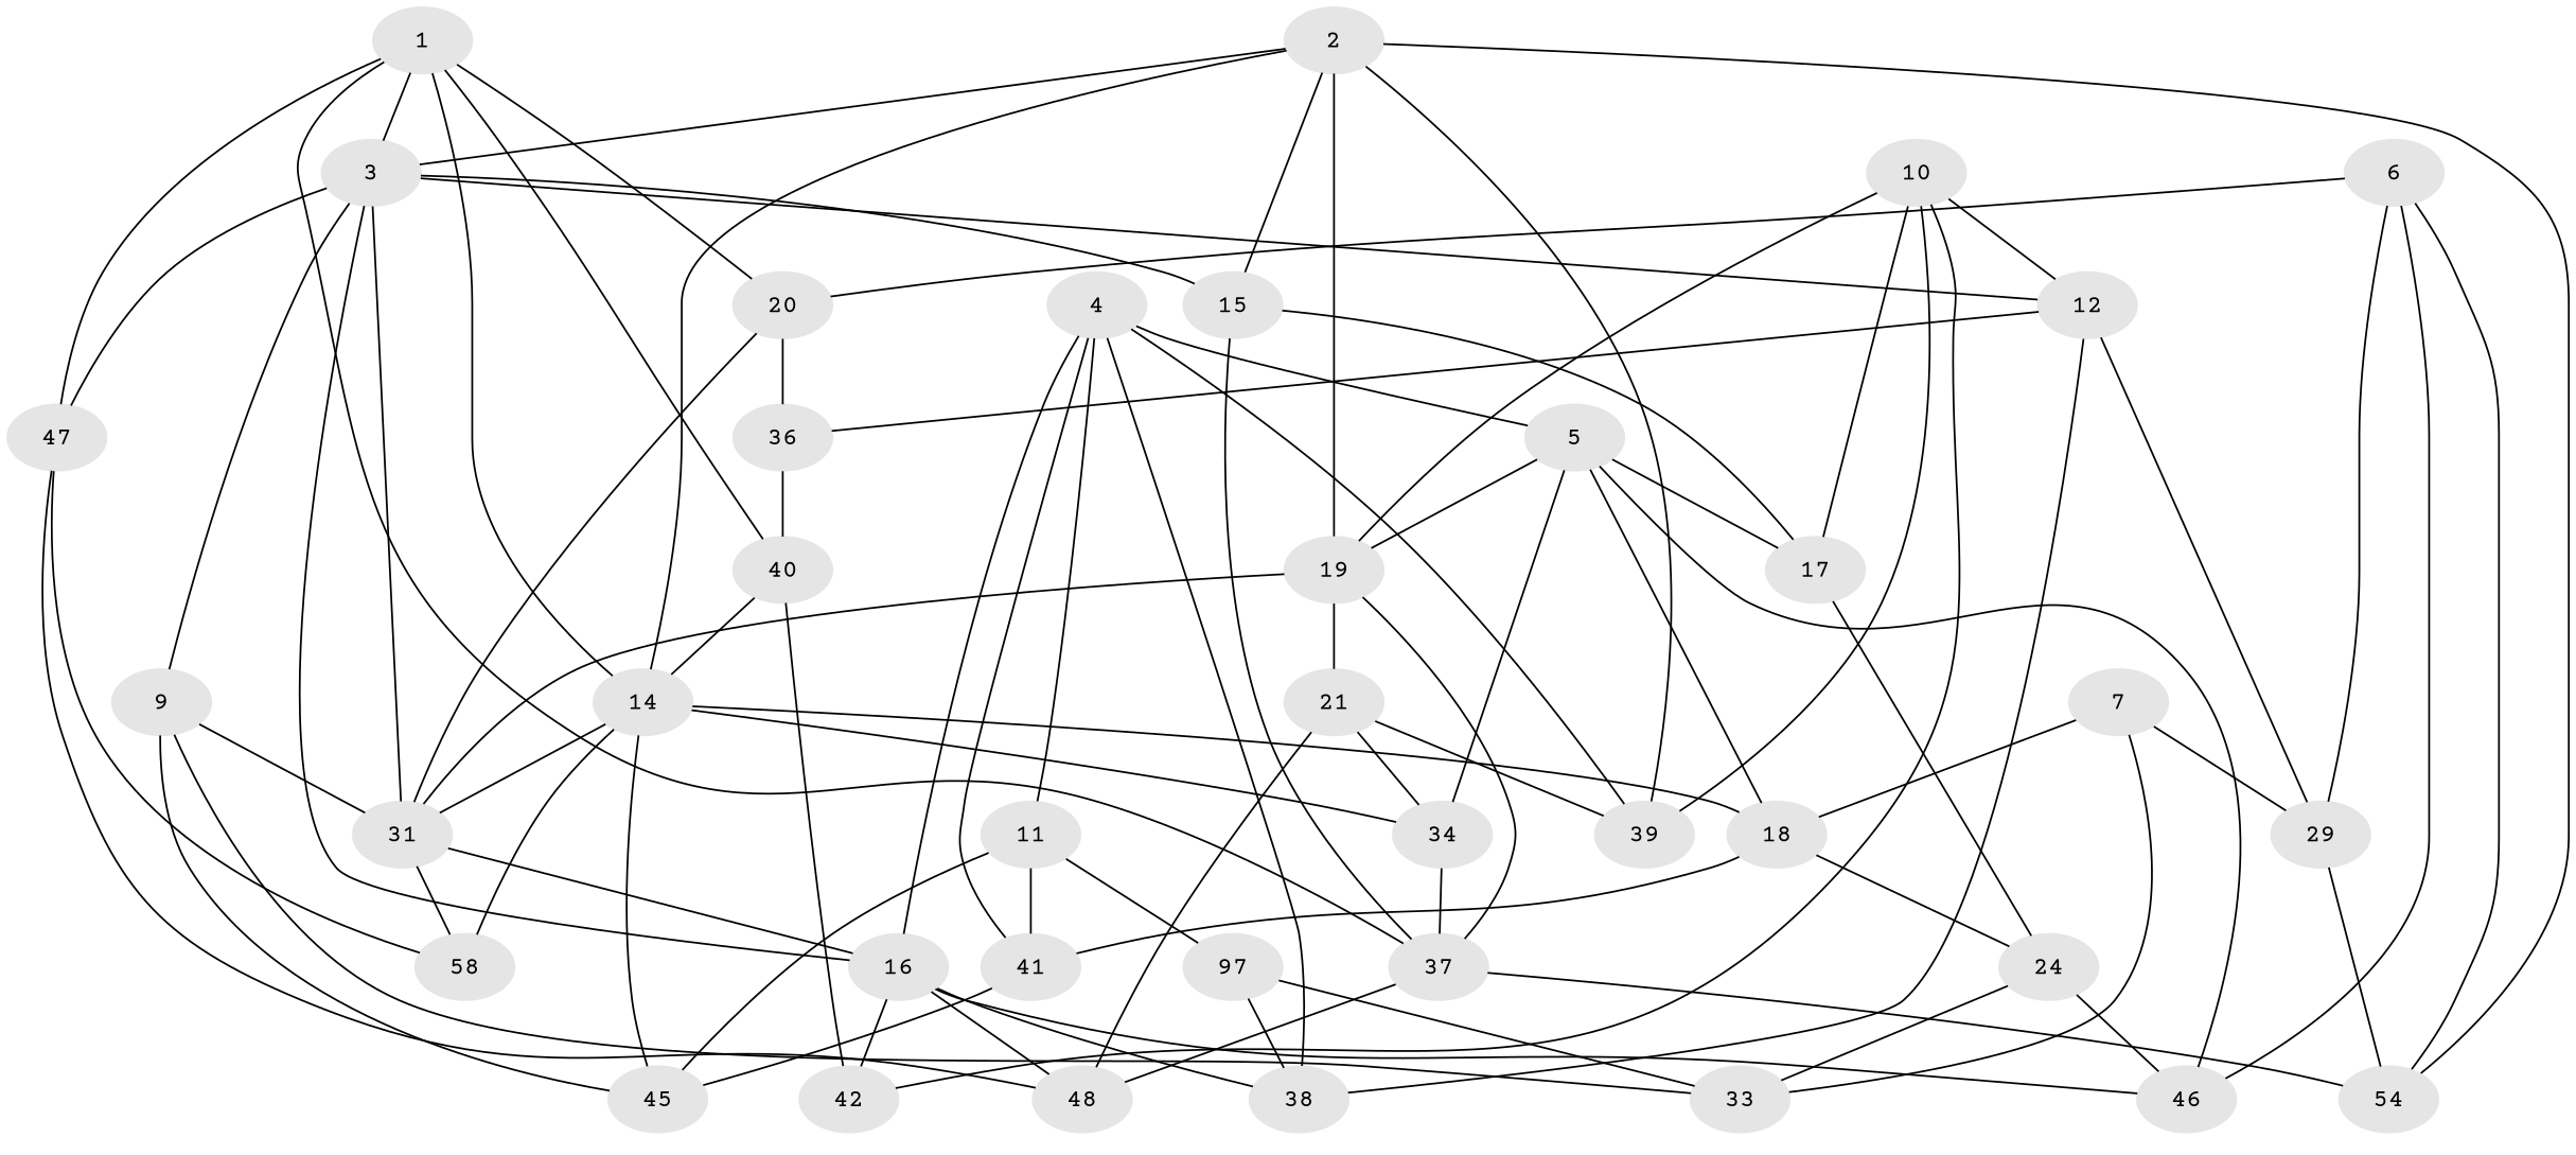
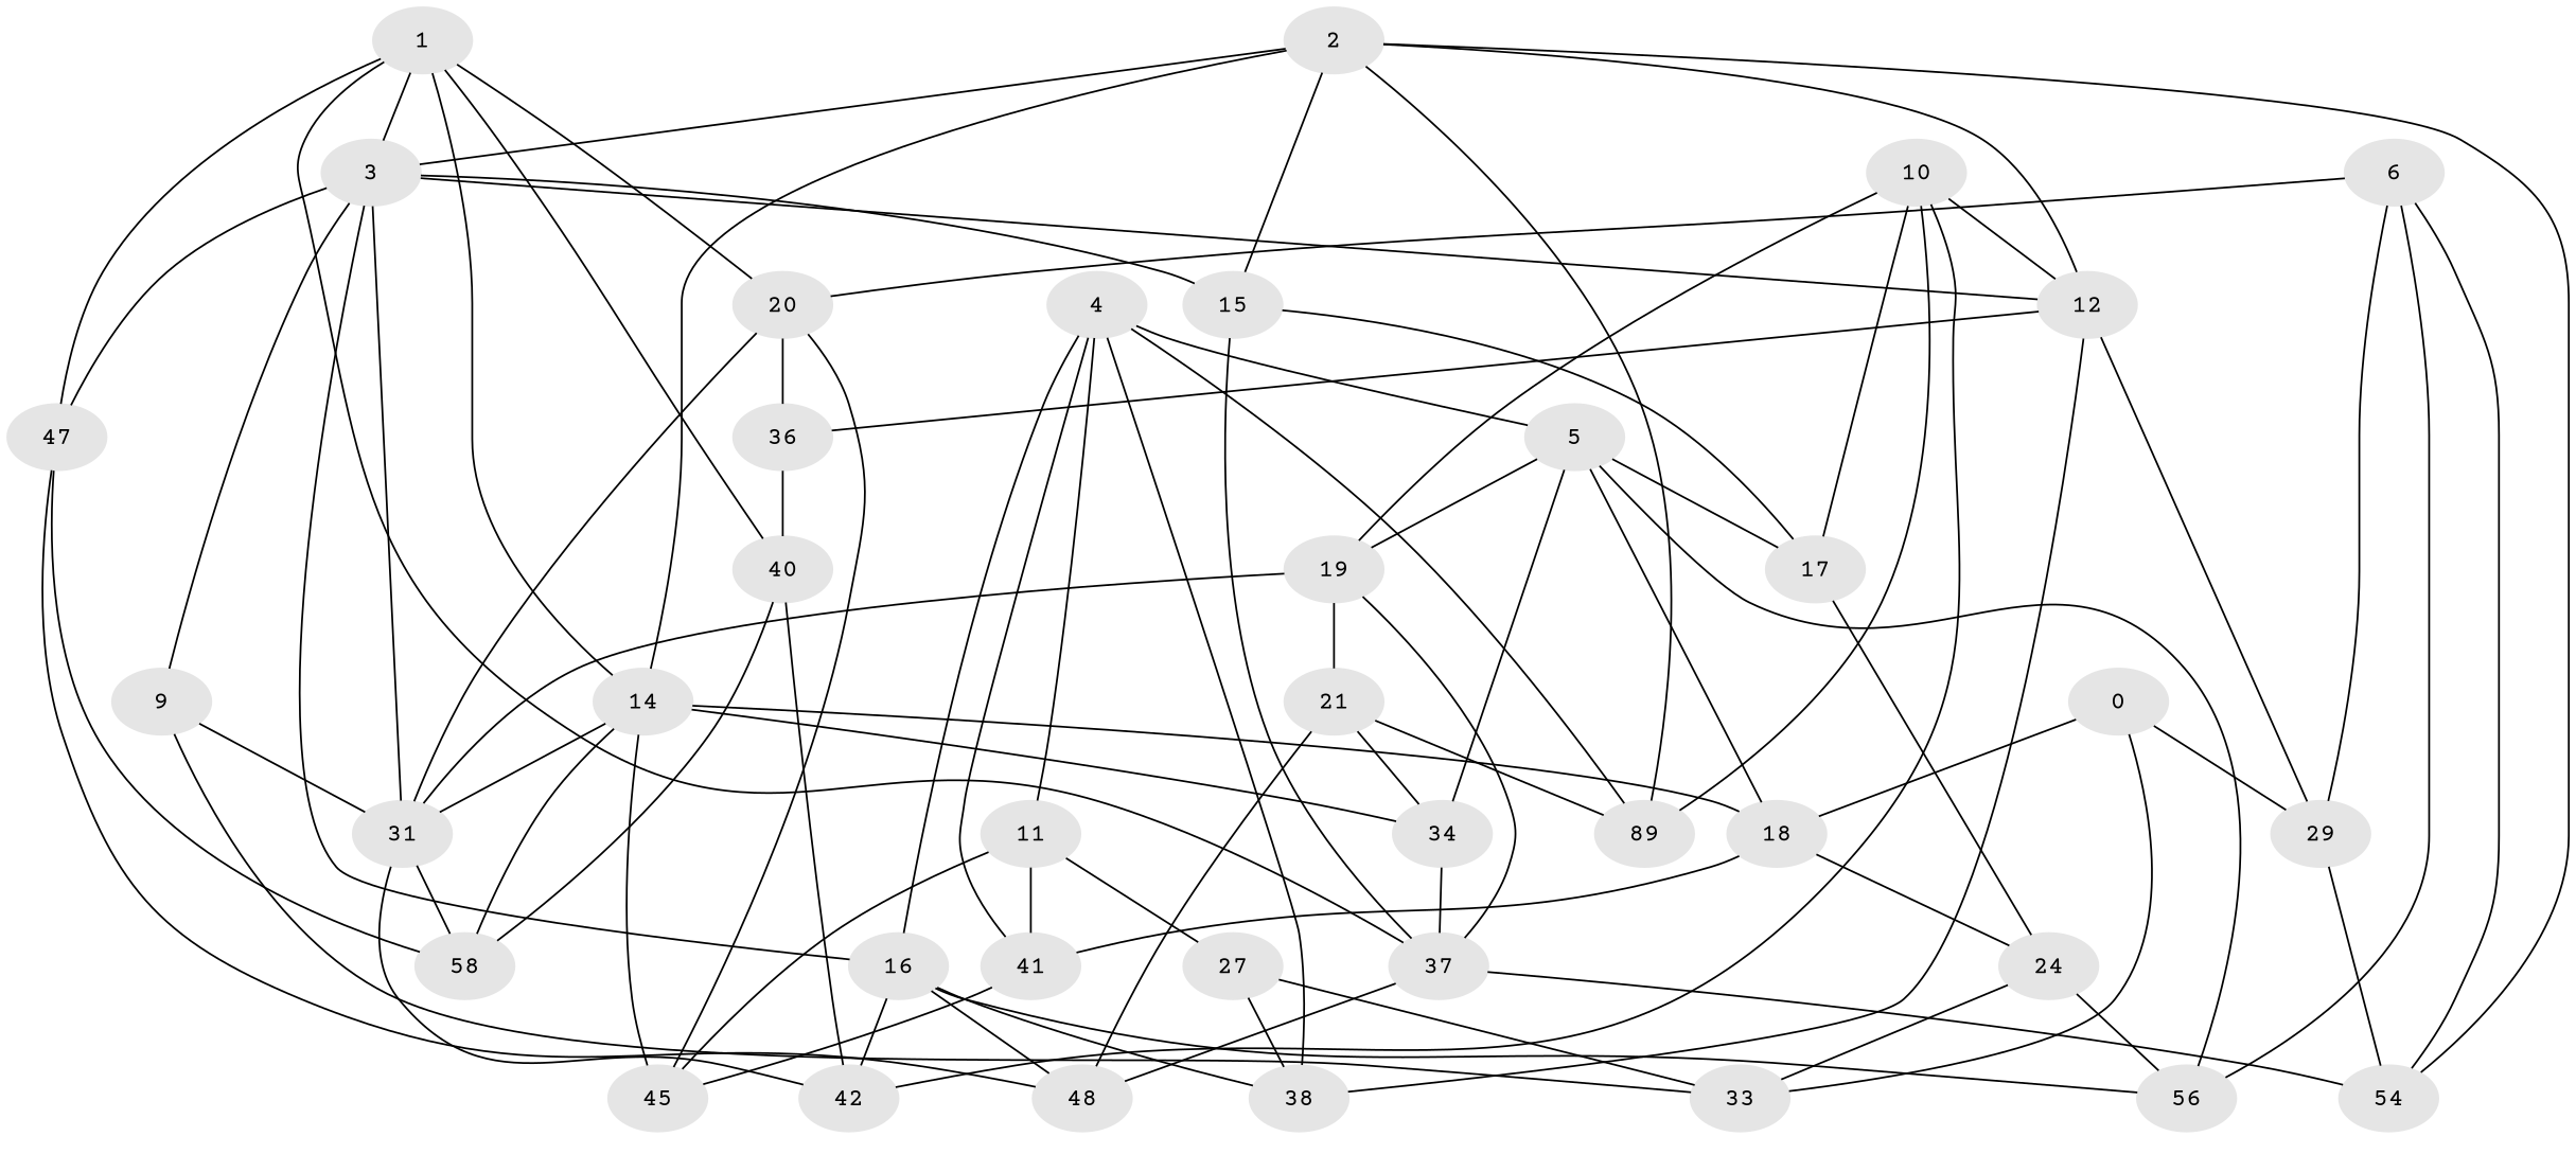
  graph {
    fontname="Courier Prime"
    node [color=gray90 fontname="Courier Prime" style=filled]
    edge [fontname="Courier Prime"]
    1 [super="+43"]
    3 [super="+28"]
    14 [super="+35+30"]
    20
    37 [super="+53"]
    40
    47
    15
    9
    12 [super="+25+13"]
    16 [super="+32"]
    31 [super="+44"]
    18 [super="+50"]
    34
    45
    n16 [label=58]
    36
    54
    48
    42
    2 [super="+23"]
    19 [super="+22"]
-   39
+   39 [label=89]
    17
    21
    33
    38
    29
-   46
+   46 [label=56]
    4 [super="+8"]
    5 [super="+49"]
    11
    41
-   27 [label=97]
+   27
    24
    6
-   7
+   7 [label=0]
    10 [super="+26"]
    1 -- 3
    1 -- 14
    1 -- 20
    1 -- 37
    1 -- 40
    1 -- 47
    3 -- 47
    3 -- 15
    3 -- 9
    3 -- 12
    3 -- 16
    3 -- 31
    14 -- 31 [weight=2]
    14 -- 18
    14 -- 34
    14 -- 45
    14 -- n16
    20 -- 31
-   9 -- 45
+   20 -- 45
    20 -- 36
    37 -- 54
    37 -- 48
-   40 -- 14
+   40 -- n16
    40 -- 42
    47 -- n16
    47 -- 48
    15 -- 37
    15 -- 17
    9 -- 31
    9 -- 33
    12 -- 36 [weight=2]
    12 -- 38
    12 -- 29 [weight=2]
    16 -- 48
    16 -- 42
    16 -- 38
    16 -- 46
    31 -- n16
-   31 -- 16
+   31 -- 42
    18 -- 41
    18 -- 24
    34 -- 37
    36 -- 40
    2 -- 3
    2 -- 14
    2 -- 15
    2 -- 54
-   2 -- 19
+   2 -- 12
    2 -- 39
    19 -- 37
    19 -- 31
    19 -- 21
    17 -- 24
    21 -- 34
    21 -- 48
    21 -- 39
    29 -- 54
    4 -- 16
    4 -- 39
    4 -- 38
    4 -- 5
    4 -- 11
    4 -- 41
    5 -- 18
    5 -- 34
    5 -- 19
    5 -- 17
    5 -- 46
    11 -- 45
    11 -- 41
    11 -- 27
    41 -- 45
    27 -- 33
    27 -- 38
    24 -- 33
    24 -- 46
    6 -- 20
    6 -- 54
    6 -- 29
    6 -- 46
    7 -- 18 [weight=2]
    7 -- 33
    7 -- 29
    10 -- 12
    10 -- 42
    10 -- 19
    10 -- 39
    10 -- 17
  }
